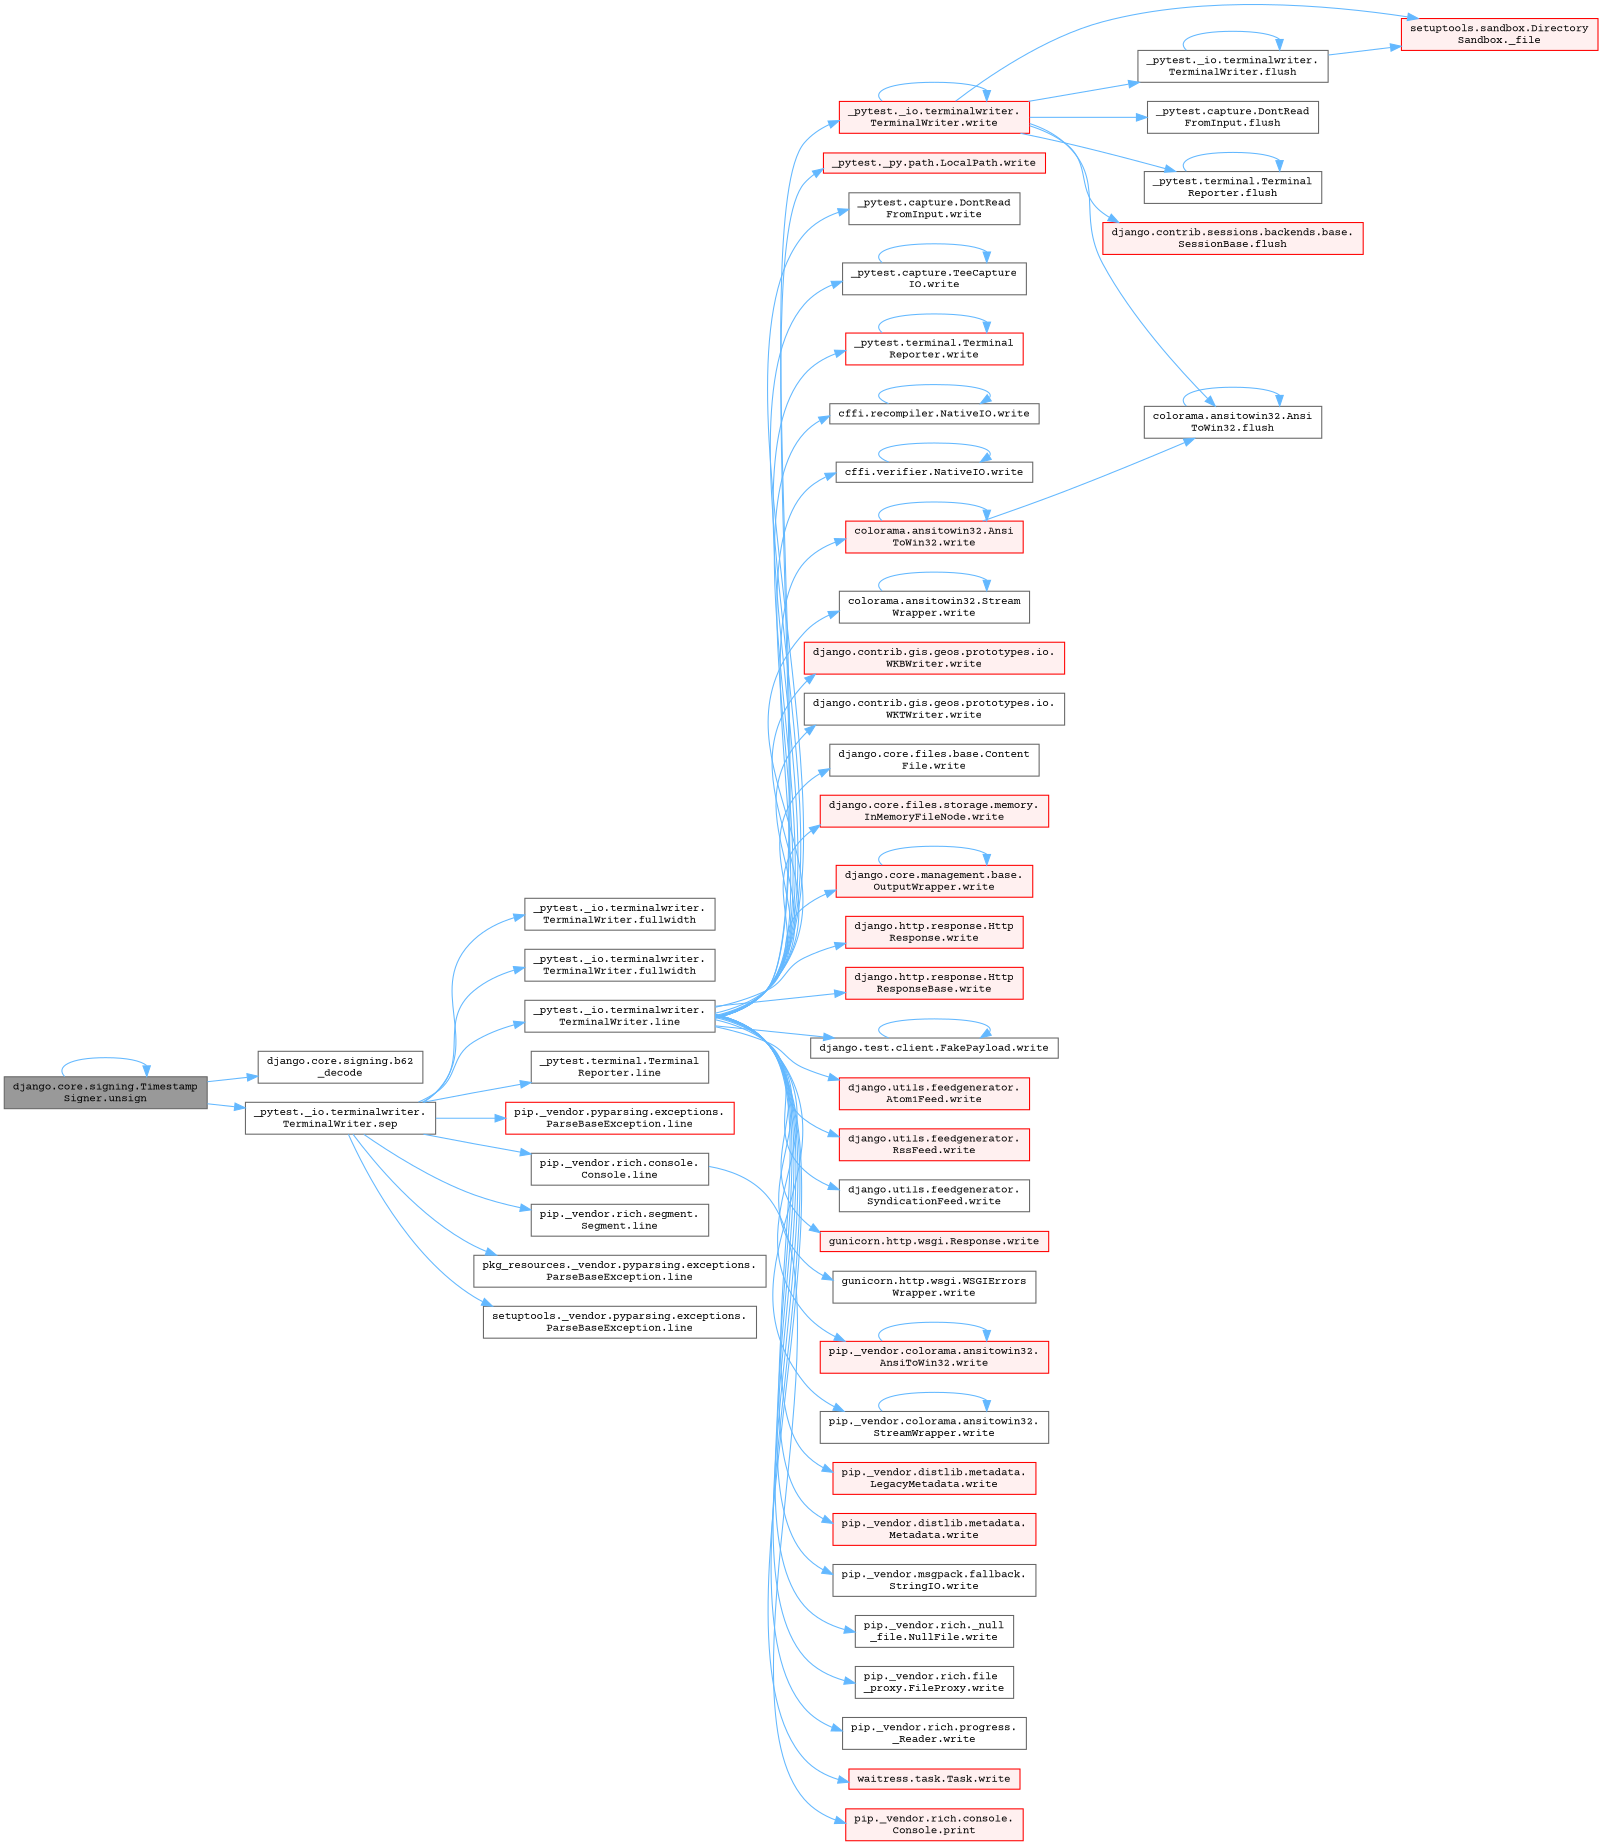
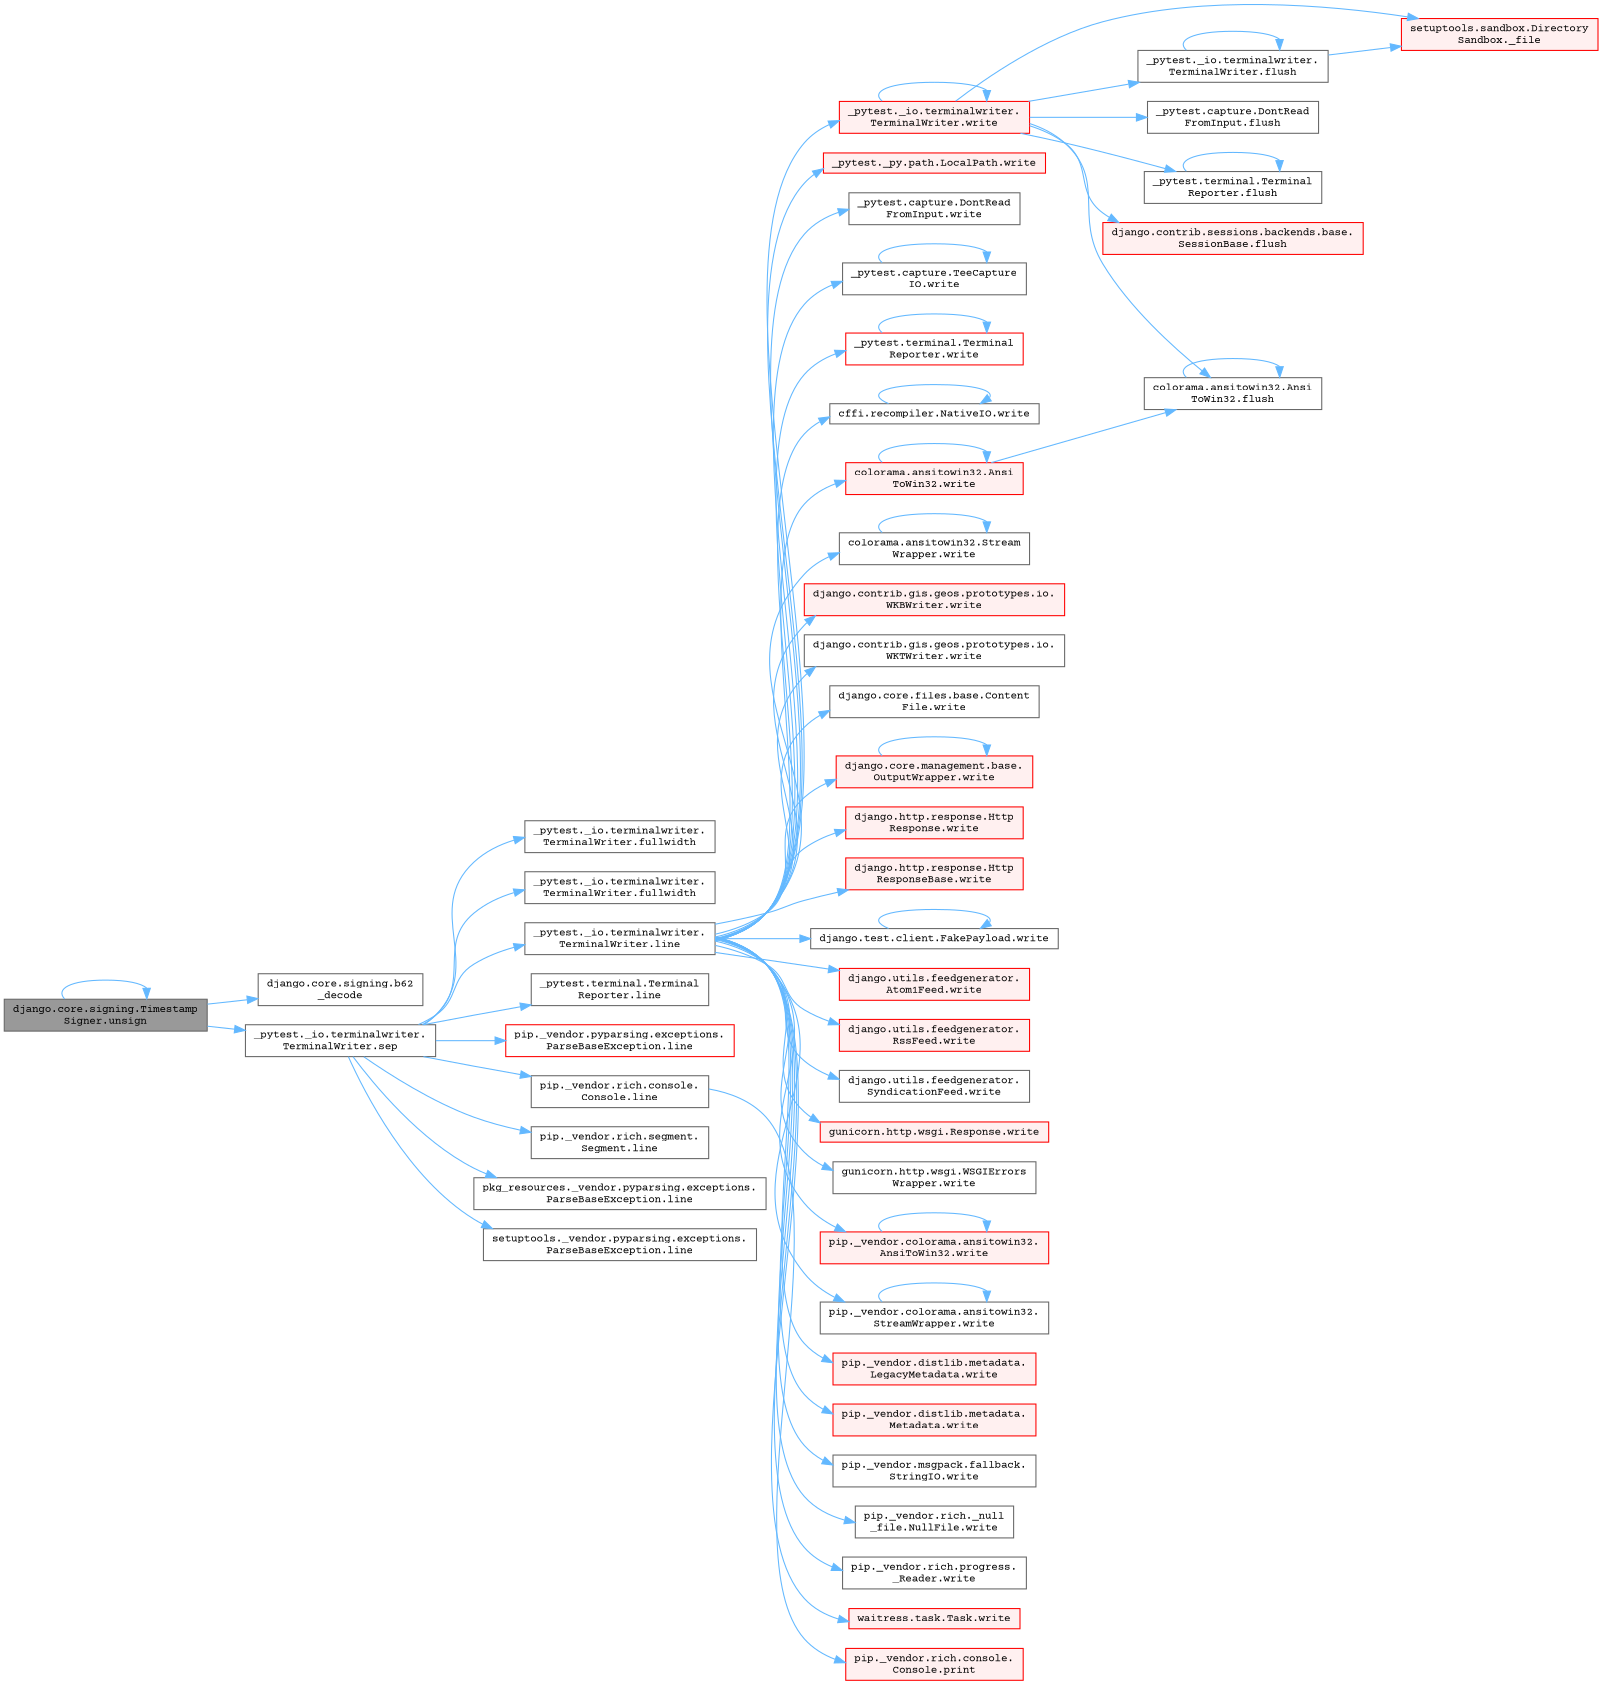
  digraph {
    fontname="Courier Prime"
    rankdir=LR
    node [color=grey40 fillcolor=white fontname="Courier Prime" fontsize=10 shape=box style=filled]
    edge [color=steelblue1 fontname="Courier Prime" fontsize=10 labelfontname=Helvetica labelfontsize=10 style=solid]
    n1 [color=gray40 fillcolor=grey60 fontcolor=black height=0.2 label="django.core.signing.Timestamp\lSigner.unsign" width=0.4]
    n2 [height=0.2 label="django.core.signing.b62\l_decode" width=0.4]
    n3 [height=0.2 label="_pytest._io.terminalwriter.\lTerminalWriter.sep" width=0.4]
    n4 [height=0.2 label="_pytest._io.terminalwriter.\lTerminalWriter.fullwidth" width=0.4]
    n5 [height=0.2 label="_pytest._io.terminalwriter.\lTerminalWriter.fullwidth" width=0.4]
    n6 [height=0.2 label="_pytest._io.terminalwriter.\lTerminalWriter.line" width=0.4]
    n7 [height=0.2 label="_pytest.terminal.Terminal\lReporter.line" width=0.4]
    n8 [color=red height=0.2 label="pip._vendor.pyparsing.exceptions.\lParseBaseException.line" width=0.4]
    n9 [height=0.2 label="pip._vendor.rich.console.\lConsole.line" width=0.4]
    n10 [height=0.2 label="pip._vendor.rich.segment.\lSegment.line" width=0.4]
    n11 [height=0.2 label="pkg_resources._vendor.pyparsing.exceptions.\lParseBaseException.line" width=0.4]
    n12 [height=0.2 label="setuptools._vendor.pyparsing.exceptions.\lParseBaseException.line" width=0.4]
    n13 [color=red fillcolor="#FFF0F0" height=0.2 label="_pytest._io.terminalwriter.\lTerminalWriter.write" width=0.4]
    n14 [color=red fillcolor="#FFF0F0" height=0.2 label="_pytest._py.path.LocalPath.write" width=0.4]
    n15 [height=0.2 label="_pytest.capture.DontRead\lFromInput.write" width=0.4]
    n16 [height=0.2 label="_pytest.capture.TeeCapture\lIO.write" width=0.4]
    n17 [color=red height=0.2 label="_pytest.terminal.Terminal\lReporter.write" width=0.4]
    n18 [height=0.2 label="cffi.recompiler.NativeIO.write" width=0.4]
-   n19 [height=0.2 label="cffi.verifier.NativeIO.write" width=0.4]
    n20 [color=red fillcolor="#FFF0F0" height=0.2 label="colorama.ansitowin32.Ansi\lToWin32.write" width=0.4]
    n21 [height=0.2 label="colorama.ansitowin32.Stream\lWrapper.write" width=0.4]
    n22 [color=red fillcolor="#FFF0F0" height=0.2 label="django.contrib.gis.geos.prototypes.io.\lWKBWriter.write" width=0.4]
    n23 [height=0.2 label="django.contrib.gis.geos.prototypes.io.\lWKTWriter.write" width=0.4]
    n24 [height=0.2 label="django.core.files.base.Content\lFile.write" width=0.4]
-   n25 [color=red fillcolor="#FFF0F0" height=0.2 label="django.core.files.storage.memory.\lInMemoryFileNode.write" width=0.4]
    n26 [color=red fillcolor="#FFF0F0" height=0.2 label="django.core.management.base.\lOutputWrapper.write" width=0.4]
    n27 [color=red fillcolor="#FFF0F0" height=0.2 label="django.http.response.Http\lResponse.write" width=0.4]
    n28 [color=red fillcolor="#FFF0F0" height=0.2 label="django.http.response.Http\lResponseBase.write" width=0.4]
    n29 [height=0.2 label="django.test.client.FakePayload.write" width=0.4]
    n30 [color=red fillcolor="#FFF0F0" height=0.2 label="django.utils.feedgenerator.\lAtom1Feed.write" width=0.4]
    n31 [color=red fillcolor="#FFF0F0" height=0.2 label="django.utils.feedgenerator.\lRssFeed.write" width=0.4]
    n32 [height=0.2 label="django.utils.feedgenerator.\lSyndicationFeed.write" width=0.4]
    n33 [color=red fillcolor="#FFF0F0" height=0.2 label="gunicorn.http.wsgi.Response.write" width=0.4]
    n34 [height=0.2 label="gunicorn.http.wsgi.WSGIErrors\lWrapper.write" width=0.4]
    n35 [color=red fillcolor="#FFF0F0" height=0.2 label="pip._vendor.colorama.ansitowin32.\lAnsiToWin32.write" width=0.4]
    n36 [height=0.2 label="pip._vendor.colorama.ansitowin32.\lStreamWrapper.write" width=0.4]
    n37 [color=red fillcolor="#FFF0F0" height=0.2 label="pip._vendor.distlib.metadata.\lLegacyMetadata.write" width=0.4]
    n38 [color=red fillcolor="#FFF0F0" height=0.2 label="pip._vendor.distlib.metadata.\lMetadata.write" width=0.4]
    n39 [height=0.2 label="pip._vendor.msgpack.fallback.\lStringIO.write" width=0.4]
    n40 [height=0.2 label="pip._vendor.rich._null\l_file.NullFile.write" width=0.4]
-   n41 [height=0.2 label="pip._vendor.rich.file\l_proxy.FileProxy.write" width=0.4]
    n42 [height=0.2 label="pip._vendor.rich.progress.\l_Reader.write" width=0.4]
    n43 [color=red fillcolor="#FFF0F0" height=0.2 label="waitress.task.Task.write" width=0.4]
    n44 [color=red fillcolor="#FFF0F0" height=0.2 label="pip._vendor.rich.console.\lConsole.print" width=0.4]
    n45 [color=red fillcolor="#FFF0F0" height=0.2 label="setuptools.sandbox.Directory\lSandbox._file" width=0.4]
    n46 [height=0.2 label="_pytest._io.terminalwriter.\lTerminalWriter.flush" width=0.4]
    n47 [height=0.2 label="_pytest.capture.DontRead\lFromInput.flush" width=0.4]
    n48 [height=0.2 label="_pytest.terminal.Terminal\lReporter.flush" width=0.4]
    n49 [height=0.2 label="colorama.ansitowin32.Ansi\lToWin32.flush" width=0.4]
    n50 [color=red fillcolor="#FFF0F0" height=0.2 label="django.contrib.sessions.backends.base.\lSessionBase.flush" width=0.4]
    n1 -> n1
    n1 -> n2
    n1 -> n3
    n3 -> n4
    n3 -> n5
    n3 -> n6
    n3 -> n7
    n3 -> n8
    n3 -> n9
    n3 -> n10
    n3 -> n11
    n3 -> n12
    n6 -> n13
    n6 -> n14
    n6 -> n15
    n6 -> n16
    n6 -> n17
    n6 -> n18
-   n6 -> n19
    n6 -> n20
    n6 -> n21
    n6 -> n22
    n6 -> n23
    n6 -> n24
-   n6 -> n25
    n6 -> n26
    n6 -> n27
    n6 -> n28
    n6 -> n29
    n6 -> n30
    n6 -> n31
    n6 -> n32
    n6 -> n33
    n6 -> n34
    n6 -> n35
    n6 -> n36
    n6 -> n37
    n6 -> n38
    n6 -> n39
    n6 -> n40
-   n6 -> n41
    n6 -> n42
    n6 -> n43
    n9 -> n44
    n13 -> n13
    n13 -> n45
    n13 -> n46
    n13 -> n47
    n13 -> n48
    n13 -> n49
    n13 -> n50
    n16 -> n16
    n17 -> n17
    n18 -> n18
-   n19 -> n19
    n20 -> n20
    n20 -> n49
    n21 -> n21
    n26 -> n26
    n29 -> n29
    n35 -> n35
    n36 -> n36
    n46 -> n45
    n46 -> n46
    n48 -> n48
    n49 -> n49
  }
